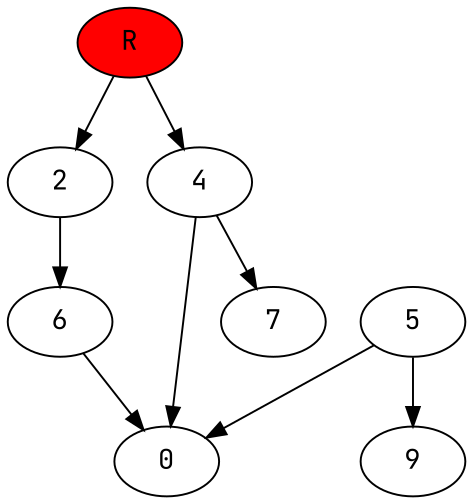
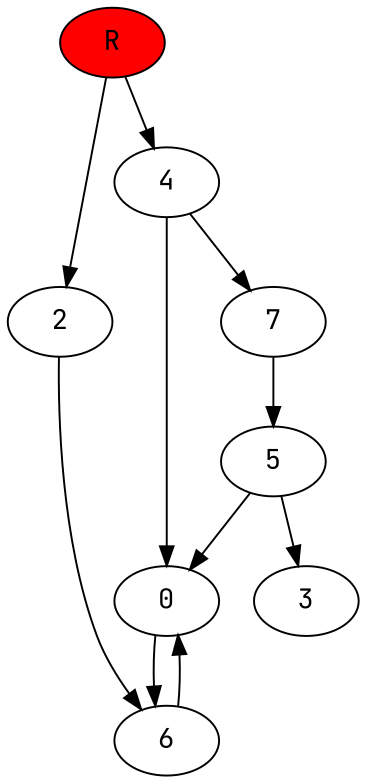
  digraph {
    fontname="JetBrains Mono"
    node [fontname="JetBrains Mono"]
    edge [fontname="JetBrains Mono"]
    n1 [label=0]
    6
    2
    7
    5
    4
-   9
+   9 [label=3]
    R [fillcolor="#ff0000" style=filled]
+   n1 -> 6
    6 -> n1
    2 -> 6
+   7 -> 5
    5 -> n1
    5 -> 9
    4 -> n1
    4 -> 7
    R -> 2
    R -> 4
  }
